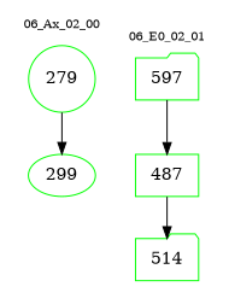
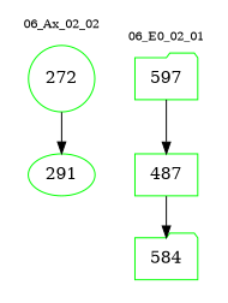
  digraph {
    node [color=green shape=folder]
    edge [color=black]
-   n1 [label=279 shape=circle]
-   n2 [label=299 shape=ellipse]
+   n1 [label=272 shape=circle]
+   n2 [label=291 shape=ellipse]
    n3 [label=597]
    n4 [label=487 shape=box]
-   n5 [label=514]
+   n5 [label=584]
    subgraph cluster_1 {
      color=white
      fontsize=10
-     label="06_Ax_02_00"
+     label="06_Ax_02_02"
      n1
      n2
    }
    subgraph cluster_2 {
      color=white
      fontsize=10
      label="06_E0_02_01"
      n3
      n4
      n5
    }
    n1 -> n2
    n3 -> n4
    n4 -> n5
  }
